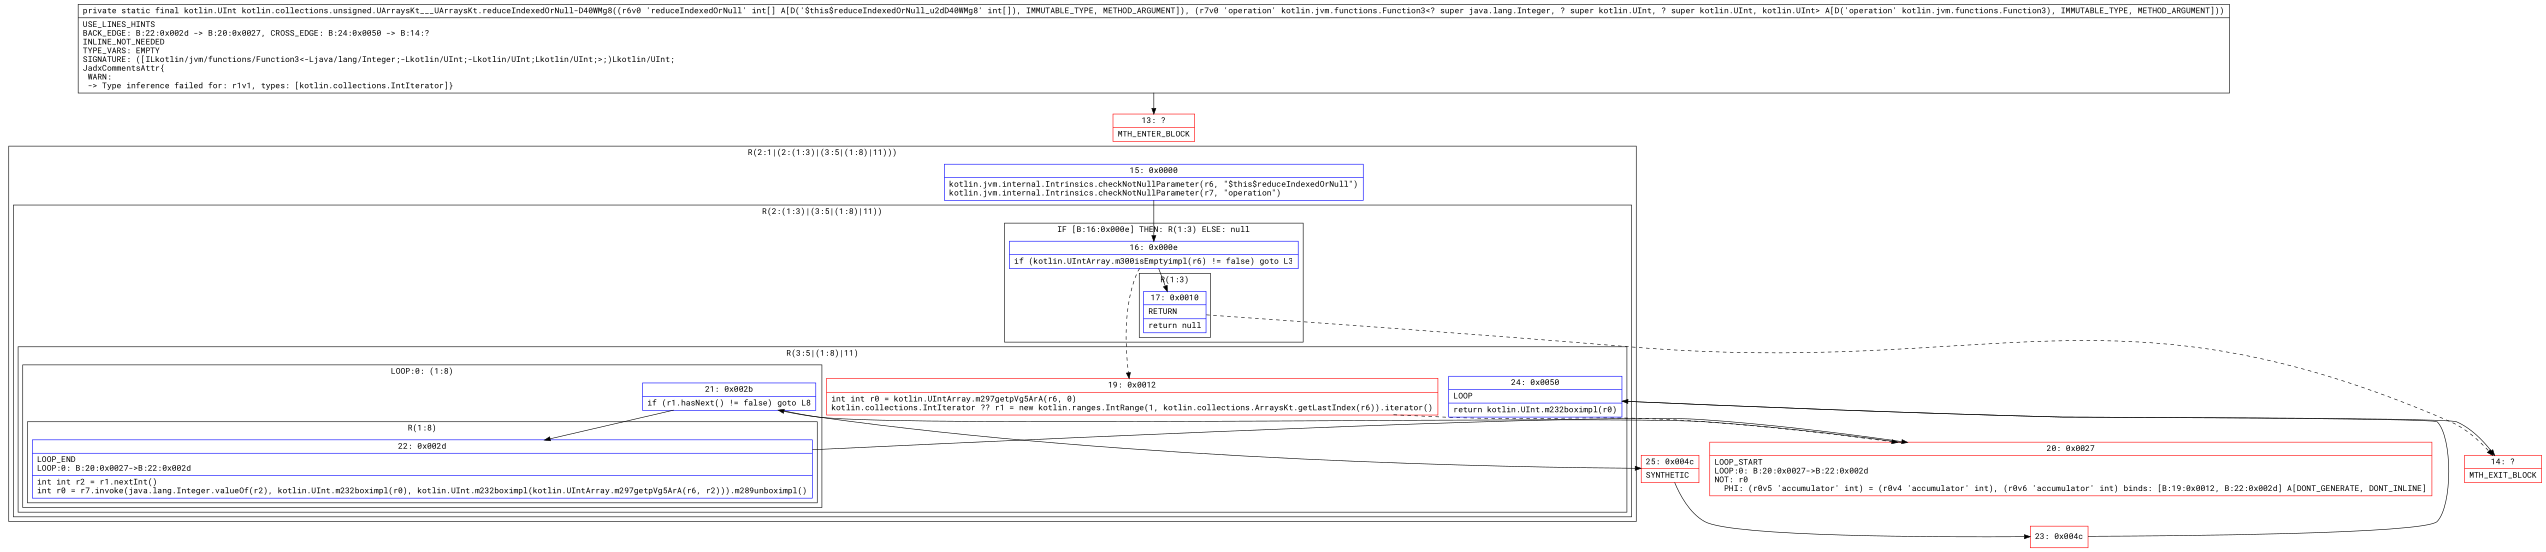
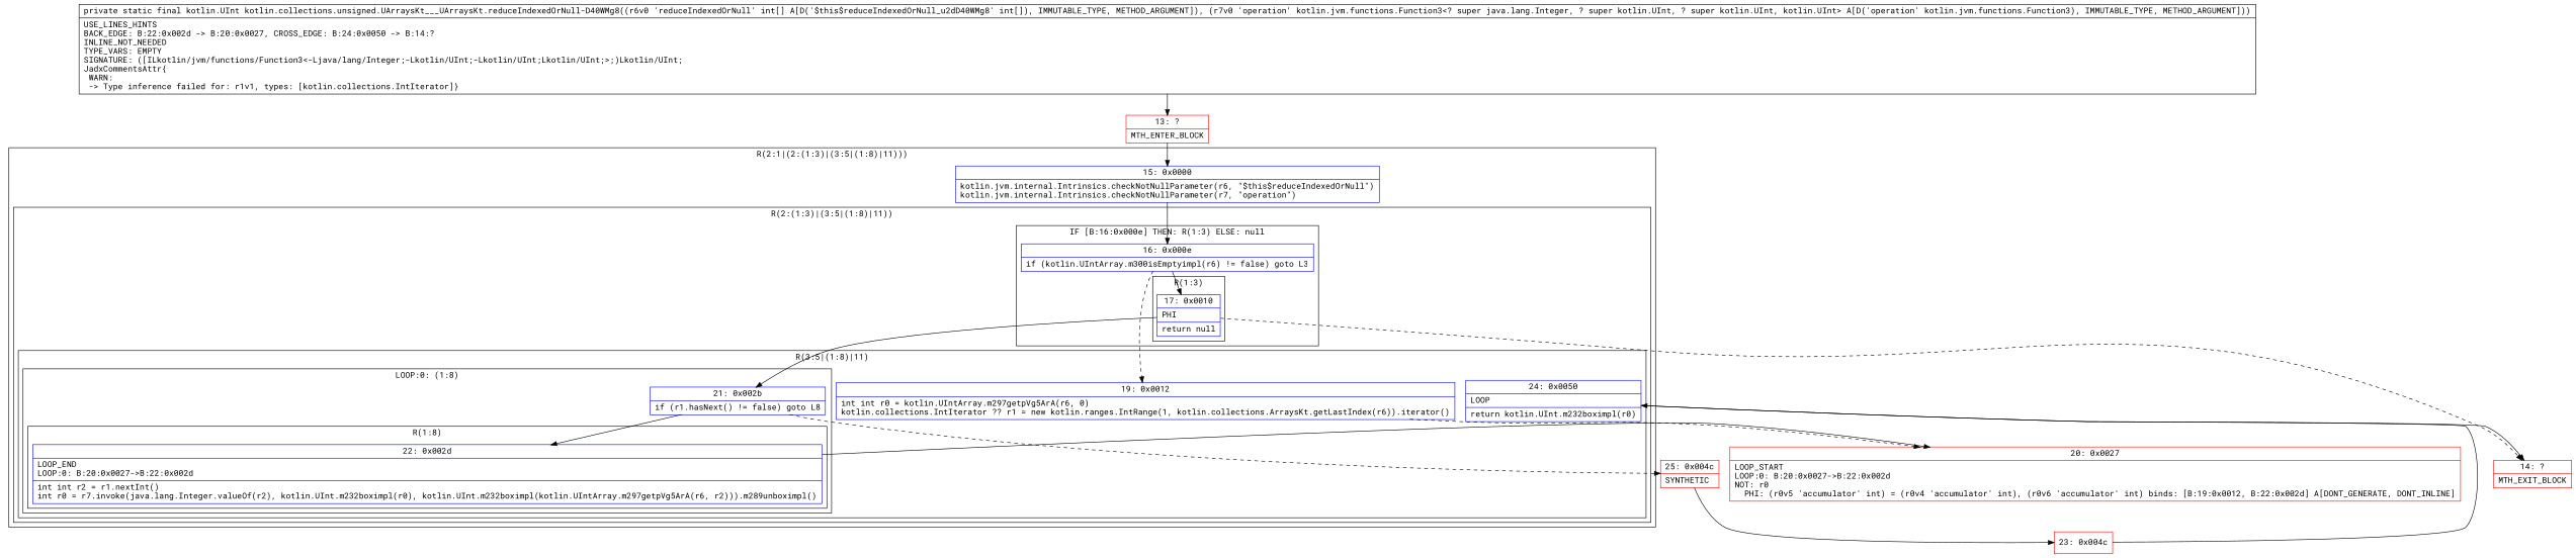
  digraph {
    fontname="Roboto Mono"
    node [color=blue fontname="Roboto Mono" shape=record]
    edge [fontname="Roboto Mono"]
-   n1 [label="{17\:\ 0x0010|RETURN\l|return null\l}"]
+   n1 [label="{17\:\ 0x0010|PHI\l|return null\l}"]
    n2 [label="{16\:\ 0x000e|if (kotlin.UIntArray.m300isEmptyimpl(r6) != false) goto L3\l}"]
    n3 [label="{22\:\ 0x002d|LOOP_END\lLOOP:0: B:20:0x0027\-\>B:22:0x002d\l|int int r2 = r1.nextInt()\lint r0 = r7.invoke(java.lang.Integer.valueOf(r2), kotlin.UInt.m232boximpl(r0), kotlin.UInt.m232boximpl(kotlin.UIntArray.m297getpVg5ArA(r6, r2))).m289unboximpl()\l}"]
    n4 [label="{21\:\ 0x002b|if (r1.hasNext() != false) goto L8\l}"]
-   n5 [color=red label="{19\:\ 0x0012|int int r0 = kotlin.UIntArray.m297getpVg5ArA(r6, 0)\lkotlin.collections.IntIterator ?? r1 = new kotlin.ranges.IntRange(1, kotlin.collections.ArraysKt.getLastIndex(r6)).iterator()\l}"]
+   n5 [label="{19\:\ 0x0012|int int r0 = kotlin.UIntArray.m297getpVg5ArA(r6, 0)\lkotlin.collections.IntIterator ?? r1 = new kotlin.ranges.IntRange(1, kotlin.collections.ArraysKt.getLastIndex(r6)).iterator()\l}"]
    n6 [label="{24\:\ 0x0050|LOOP\l|return kotlin.UInt.m232boximpl(r0)\l}"]
    n7 [label="{15\:\ 0x0000|kotlin.jvm.internal.Intrinsics.checkNotNullParameter(r6, \"$this$reduceIndexedOrNull\")\lkotlin.jvm.internal.Intrinsics.checkNotNullParameter(r7, \"operation\")\l}"]
    n8 [color=red label="{14\:\ ?|MTH_EXIT_BLOCK\l}"]
    n9 [color=red label="{20\:\ 0x0027|LOOP_START\lLOOP:0: B:20:0x0027\-\>B:22:0x002d\lNOT: r0 \l  PHI: (r0v5 'accumulator' int) = (r0v4 'accumulator' int), (r0v6 'accumulator' int) binds: [B:19:0x0012, B:22:0x002d] A[DONT_GENERATE, DONT_INLINE]\l}"]
    n10 [color=red label="{25\:\ 0x004c|SYNTHETIC\l}"]
    n11 [color=red label="{23\:\ 0x004c}"]
    n12 [color=red label="{13\:\ ?|MTH_ENTER_BLOCK\l}"]
    n13 [label="{private static final kotlin.UInt kotlin.collections.unsigned.UArraysKt___UArraysKt.reduceIndexedOrNull\-D40WMg8((r6v0 'reduceIndexedOrNull' int[] A[D('$this$reduceIndexedOrNull_u2dD40WMg8' int[]), IMMUTABLE_TYPE, METHOD_ARGUMENT]), (r7v0 'operation' kotlin.jvm.functions.Function3\<? super java.lang.Integer, ? super kotlin.UInt, ? super kotlin.UInt, kotlin.UInt\> A[D('operation' kotlin.jvm.functions.Function3), IMMUTABLE_TYPE, METHOD_ARGUMENT]))  | USE_LINES_HINTS\lBACK_EDGE: B:22:0x002d \-\> B:20:0x0027, CROSS_EDGE: B:24:0x0050 \-\> B:14:?\lINLINE_NOT_NEEDED\lTYPE_VARS: EMPTY\lSIGNATURE: ([ILkotlin\/jvm\/functions\/Function3\<\-Ljava\/lang\/Integer;\-Lkotlin\/UInt;\-Lkotlin\/UInt;Lkotlin\/UInt;\>;)Lkotlin\/UInt;\lJadxCommentsAttr\{\l WARN: \l \-\> Type inference failed for: r1v1, types: [kotlin.collections.IntIterator]\}\l}" color=""]
    subgraph cluster_1 {
      label="R(2:1|(2:(1:3)|(3:5|(1:8)|11)))"
      n7
      subgraph cluster_2 {
        label="R(2:(1:3)|(3:5|(1:8)|11))"
        subgraph cluster_3 {
          label="IF [B:16:0x000e] THEN: R(1:3) ELSE: null"
          n2
          subgraph cluster_4 {
            label="R(1:3)"
            n1
          }
        }
        subgraph cluster_5 {
          label="R(3:5|(1:8)|11)"
          n5
          n6
          subgraph cluster_6 {
            label="LOOP:0: (1:8)"
            n4
            subgraph cluster_7 {
              label="R(1:8)"
              n3
            }
          }
        }
      }
    }
    n1 -> n8 [style=dashed]
    n2 -> n1
    n2 -> n5 [style=dashed]
    n3 -> n9
    n4 -> n3
-   n4 -> n10 [style=solid]
+   n4 -> n10 [style=dashed]
    n5 -> n9 [style=dashed]
    n6 -> n8
    n7 -> n2
-   n9 -> n4
+   n1 -> n4
    n10 -> n11
    n11 -> n6
+   n12 -> n7
    n13 -> n12
  }
